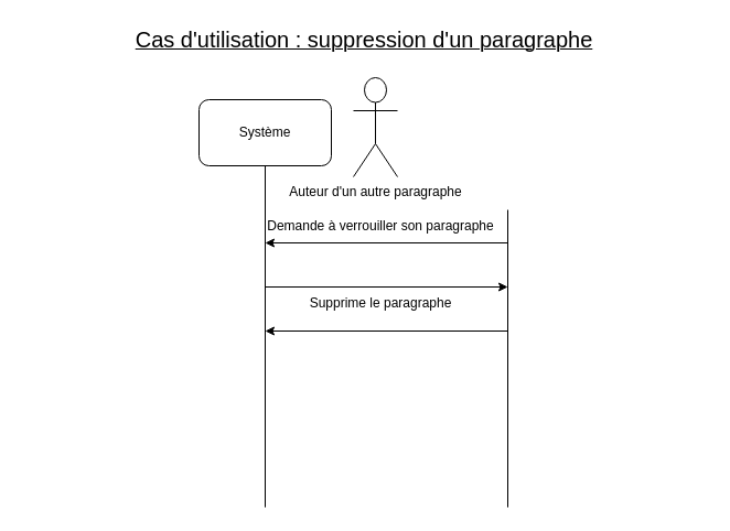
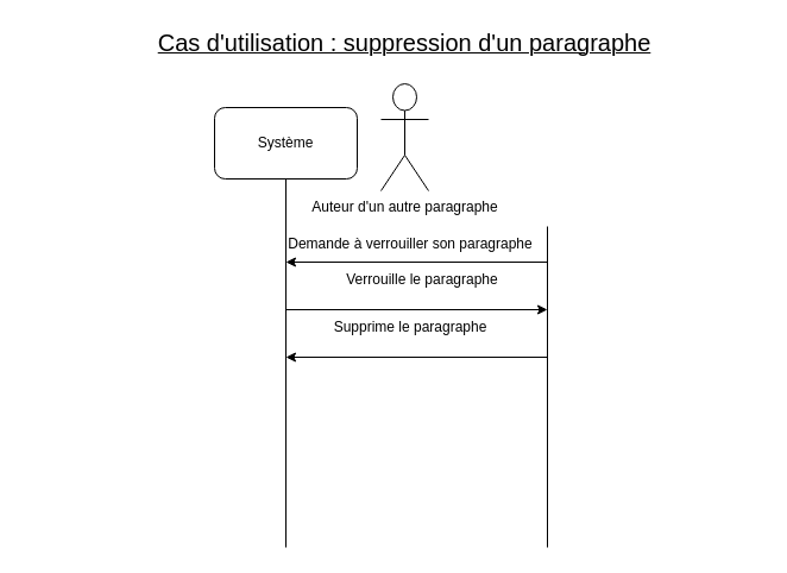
  <mxCell id="0" />
  <mxCell id="1" parent="0" />
- <mxCell id="2" value="&lt;u&gt;&lt;font style=&quot;font-size: 20px&quot;&gt;Cas d'utilisation : suppression d'un paragraphe&lt;/font&gt;&lt;/u&gt;" style="text;html=1;strokeColor=none;fillColor=none;align=center;verticalAlign=middle;whiteSpace=wrap;rounded=0;" vertex="1" parent="1"><mxGeometry x="20" width="620" height="30" as="geometry" y="20" /></mxCell>
+ <mxCell id="2" value="&lt;u&gt;&lt;font style=&quot;font-size: 20px&quot;&gt;Cas d'utilisation : suppression d'un paragraphe&lt;/font&gt;&lt;/u&gt;" style="text;html=1;strokeColor=none;fillColor=none;align=center;verticalAlign=middle;whiteSpace=wrap;rounded=0;" vertex="1" parent="1"><mxGeometry x="30" y="20" width="620" height="30" as="geometry" /></mxCell>
  <mxCell id="3" value="Système" style="whiteSpace=wrap;html=1;rounded=1;" vertex="1" parent="1"><mxGeometry x="180" y="90" width="120" height="60" as="geometry" /></mxCell>
  <mxCell id="4" value="Auteur d'un autre paragraphe&lt;br&gt;" style="shape=umlActor;verticalLabelPosition=bottom;verticalAlign=top;html=1;outlineConnect=0;" vertex="1" parent="1"><mxGeometry x="320" y="70" width="40" height="90" as="geometry" /></mxCell>
  <mxCell id="5" value="" style="endArrow=none;html=1;rounded=0;entryX=0.5;entryY=1;entryDx=0;entryDy=0;" edge="1" parent="1" target="3"><mxGeometry width="50" height="50" relative="1" as="geometry"><mxPoint x="240" y="460" as="sourcePoint" /><mxPoint x="280" y="290" as="targetPoint" /></mxGeometry></mxCell>
  <mxCell id="6" value="" style="endArrow=none;html=1;rounded=0;" edge="1" parent="1"><mxGeometry width="50" height="50" relative="1" as="geometry"><mxPoint x="460" y="460" as="sourcePoint" /><mxPoint x="460" y="190" as="targetPoint" /></mxGeometry></mxCell>
  <mxCell id="7" value="" style="endArrow=classic;html=1;rounded=0;" edge="1" parent="1"><mxGeometry width="50" height="50" relative="1" as="geometry"><mxPoint x="460" y="220" as="sourcePoint" /><mxPoint x="240" y="220" as="targetPoint" /></mxGeometry></mxCell>
  <mxCell id="8" value="Demande à verrouiller son paragraphe" style="text;html=1;strokeColor=none;fillColor=none;align=center;verticalAlign=middle;whiteSpace=wrap;rounded=0;" vertex="1" parent="1"><mxGeometry x="240" y="190" width="210" height="30" as="geometry" /></mxCell>
  <mxCell id="9" value="" style="endArrow=classic;html=1;rounded=0;" edge="1" parent="1"><mxGeometry width="50" height="50" relative="1" as="geometry"><mxPoint x="240" y="260" as="sourcePoint" /><mxPoint x="460" y="260" as="targetPoint" /></mxGeometry></mxCell>
+ <mxCell id="10" value="Verrouille le paragraphe" style="text;html=1;strokeColor=none;fillColor=none;align=center;verticalAlign=middle;whiteSpace=wrap;rounded=0;" vertex="1" parent="1"><mxGeometry x="280" y="220" width="150" height="30" as="geometry" /></mxCell>
  <mxCell id="11" value="" style="endArrow=classic;html=1;rounded=0;" edge="1" parent="1"><mxGeometry width="50" height="50" relative="1" as="geometry"><mxPoint x="460" y="300" as="sourcePoint" /><mxPoint x="240" y="300" as="targetPoint" /></mxGeometry></mxCell>
  <mxCell id="12" value="Supprime le paragraphe" style="text;html=1;strokeColor=none;fillColor=none;align=center;verticalAlign=middle;whiteSpace=wrap;rounded=0;" vertex="1" parent="1"><mxGeometry x="265" y="260" width="160" height="30" as="geometry" /></mxCell>
